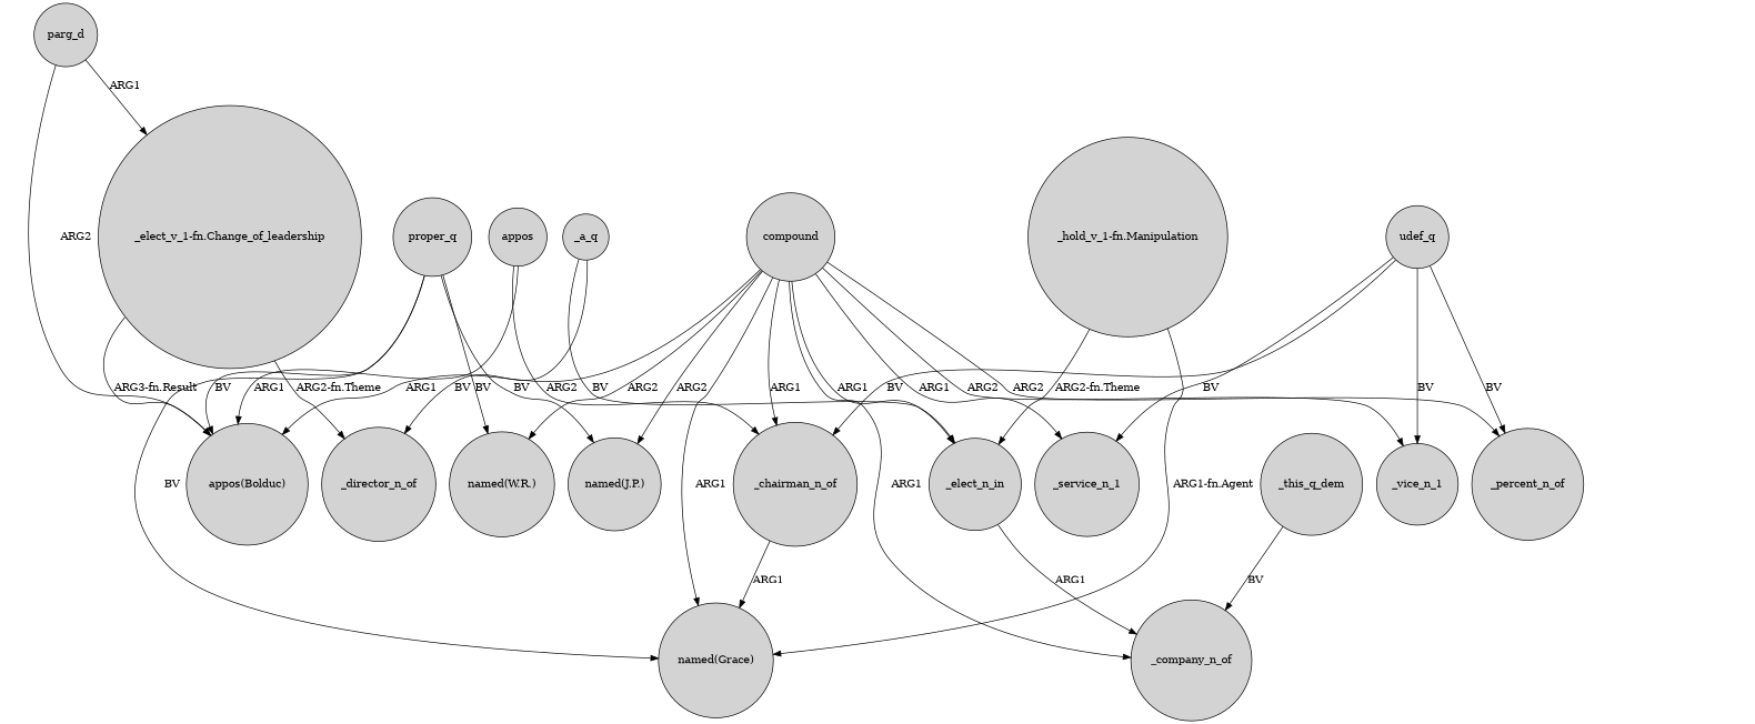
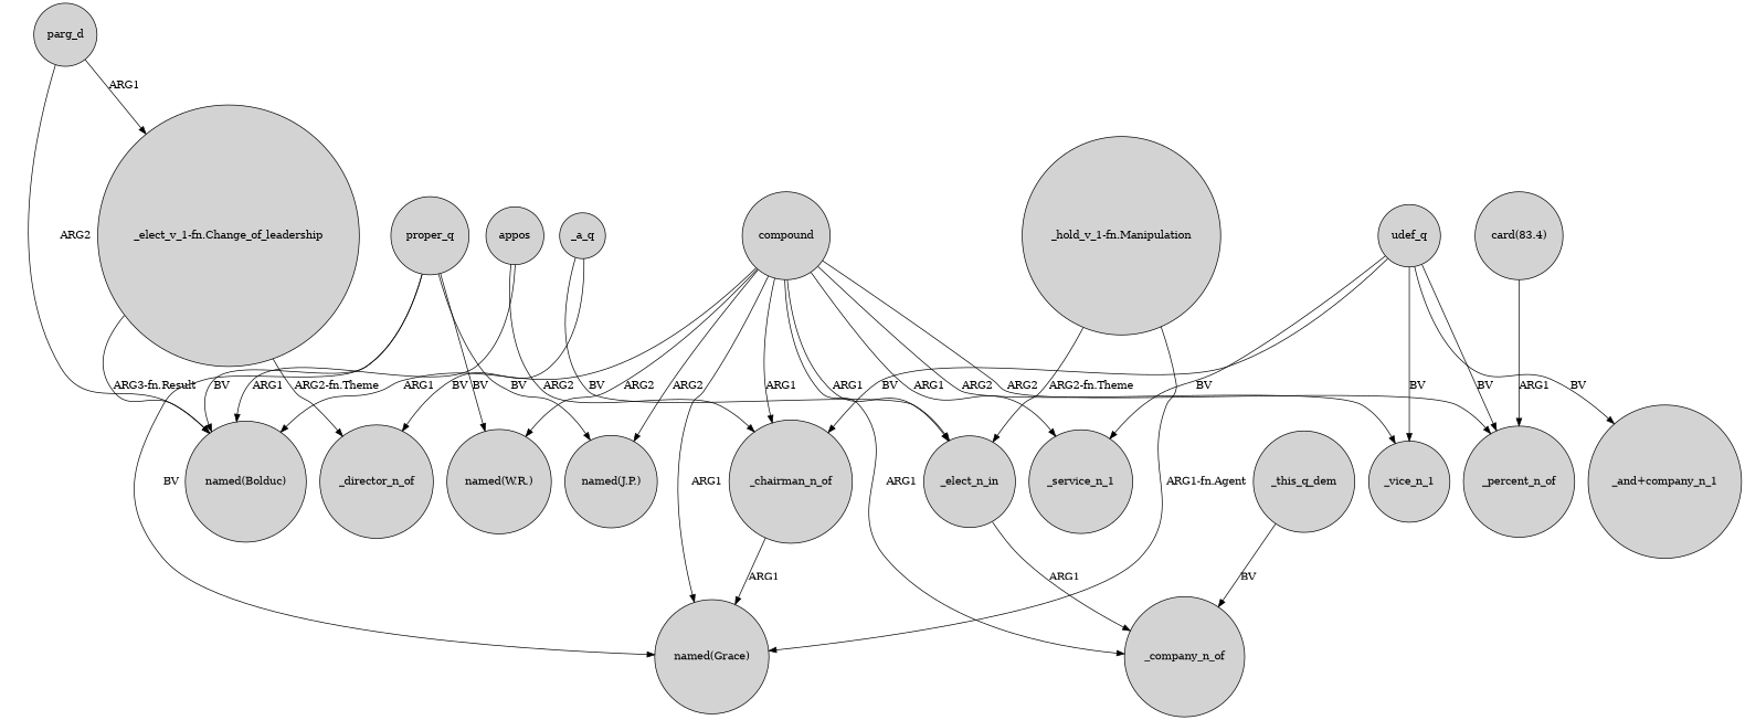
  digraph {
    node [shape=circle style=filled]
    compound
-   "named(Bolduc)" [label="appos(Bolduc)"]
+   "named(Bolduc)"
    _vice_n_1
    n4 [label=_elect_n_in]
    _chairman_n_of
    _company_n_of
    _percent_n_of
    "named(W.R.)"
    "named(J.P.)"
    "named(Grace)"
    _service_n_1
    _a_q
    _director_n_of
    udef_q
+   "_and+company_n_1"
    proper_q
    "_elect_v_1-fn.Change_of_leadership"
    _this_q_dem
+   "card(83.4)"
    parg_d
    "_hold_v_1-fn.Manipulation"
    appos
    compound -> "named(Bolduc)" [label=ARG1]
    compound -> _vice_n_1 [label=ARG2]
    compound -> n4 [label=ARG1]
    compound -> _chairman_n_of [label=ARG1]
    compound -> _company_n_of [label=ARG1]
    compound -> _percent_n_of [label=ARG2]
    compound -> "named(W.R.)" [label=ARG2]
    compound -> "named(J.P.)" [label=ARG2]
    compound -> "named(Grace)" [label=ARG1]
    compound -> _service_n_1 [label=ARG1]
    n4 -> _company_n_of [label=ARG1]
    _chairman_n_of -> "named(Grace)" [label=ARG1]
    _a_q -> n4 [label=BV]
    _a_q -> _director_n_of [label=BV]
    udef_q -> _vice_n_1 [label=BV]
    udef_q -> _chairman_n_of [label=BV]
    udef_q -> _percent_n_of [label=BV]
    udef_q -> _service_n_1 [label=BV]
+   udef_q -> "_and+company_n_1" [label=BV]
    proper_q -> "named(Bolduc)" [label=BV]
    proper_q -> "named(W.R.)" [label=BV]
    proper_q -> "named(J.P.)" [label=BV]
    proper_q -> "named(Grace)" [label=BV]
    "_elect_v_1-fn.Change_of_leadership" -> "named(Bolduc)" [label="ARG3-fn.Result"]
    "_elect_v_1-fn.Change_of_leadership" -> _director_n_of [label="ARG2-fn.Theme"]
    _this_q_dem -> _company_n_of [label=BV]
+   "card(83.4)" -> _percent_n_of [label=ARG1]
    parg_d -> "named(Bolduc)" [label=ARG2]
    parg_d -> "_elect_v_1-fn.Change_of_leadership" [label=ARG1]
    "_hold_v_1-fn.Manipulation" -> n4 [label="ARG2-fn.Theme"]
    "_hold_v_1-fn.Manipulation" -> "named(Grace)" [label="ARG1-fn.Agent"]
    appos -> "named(Bolduc)" [label=ARG1]
    appos -> _chairman_n_of [label=ARG2]
  }
